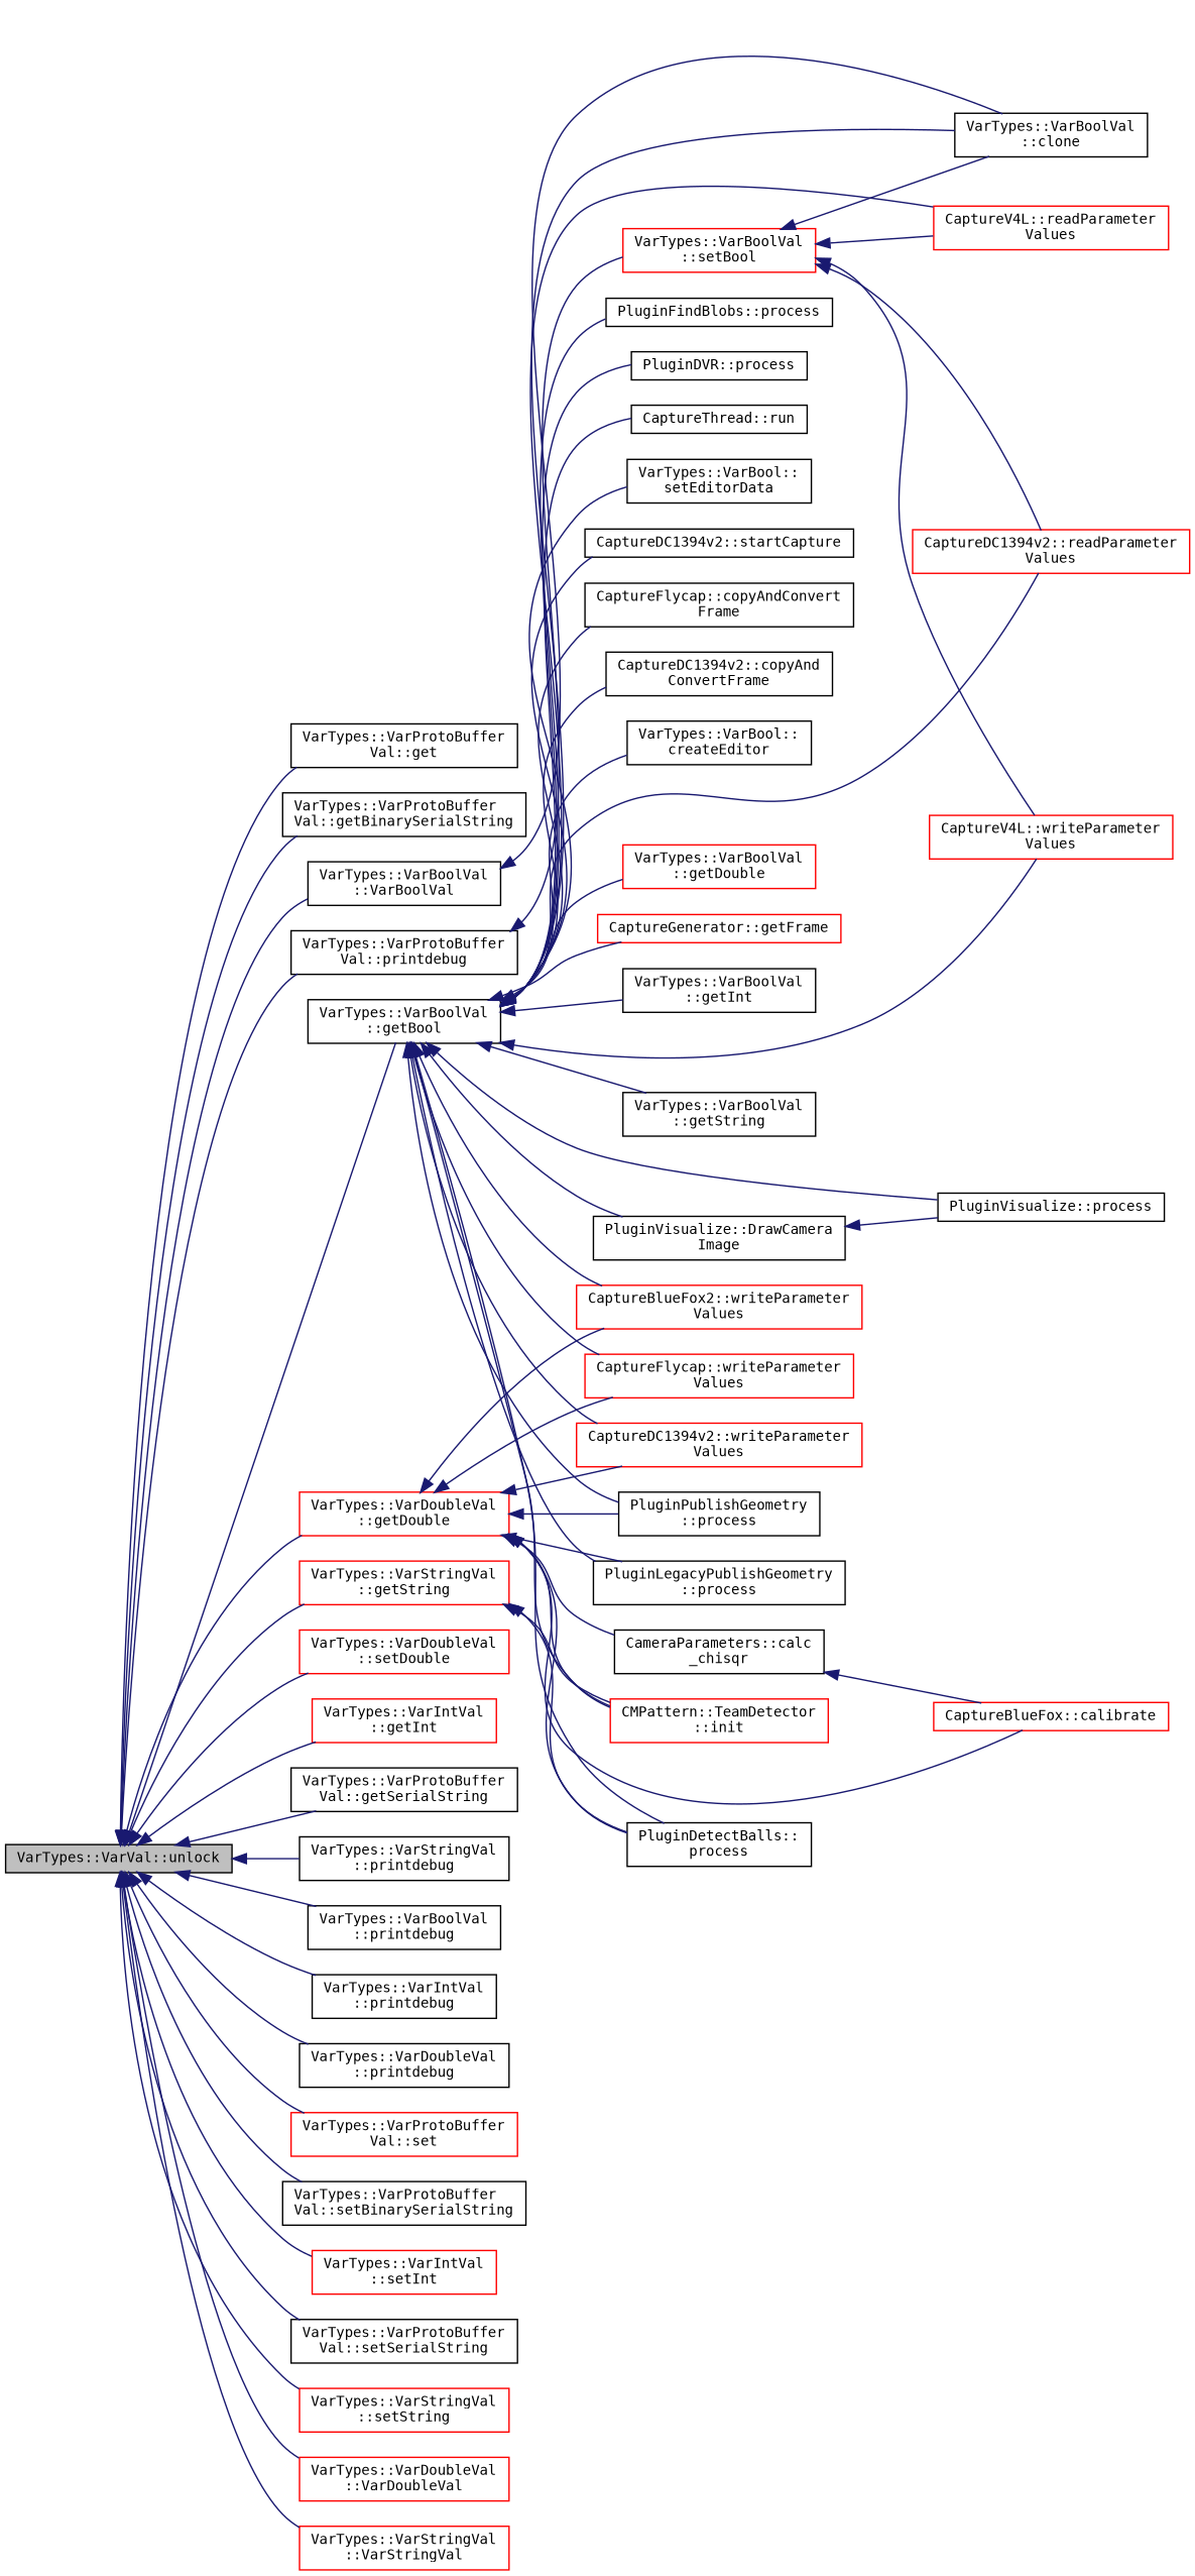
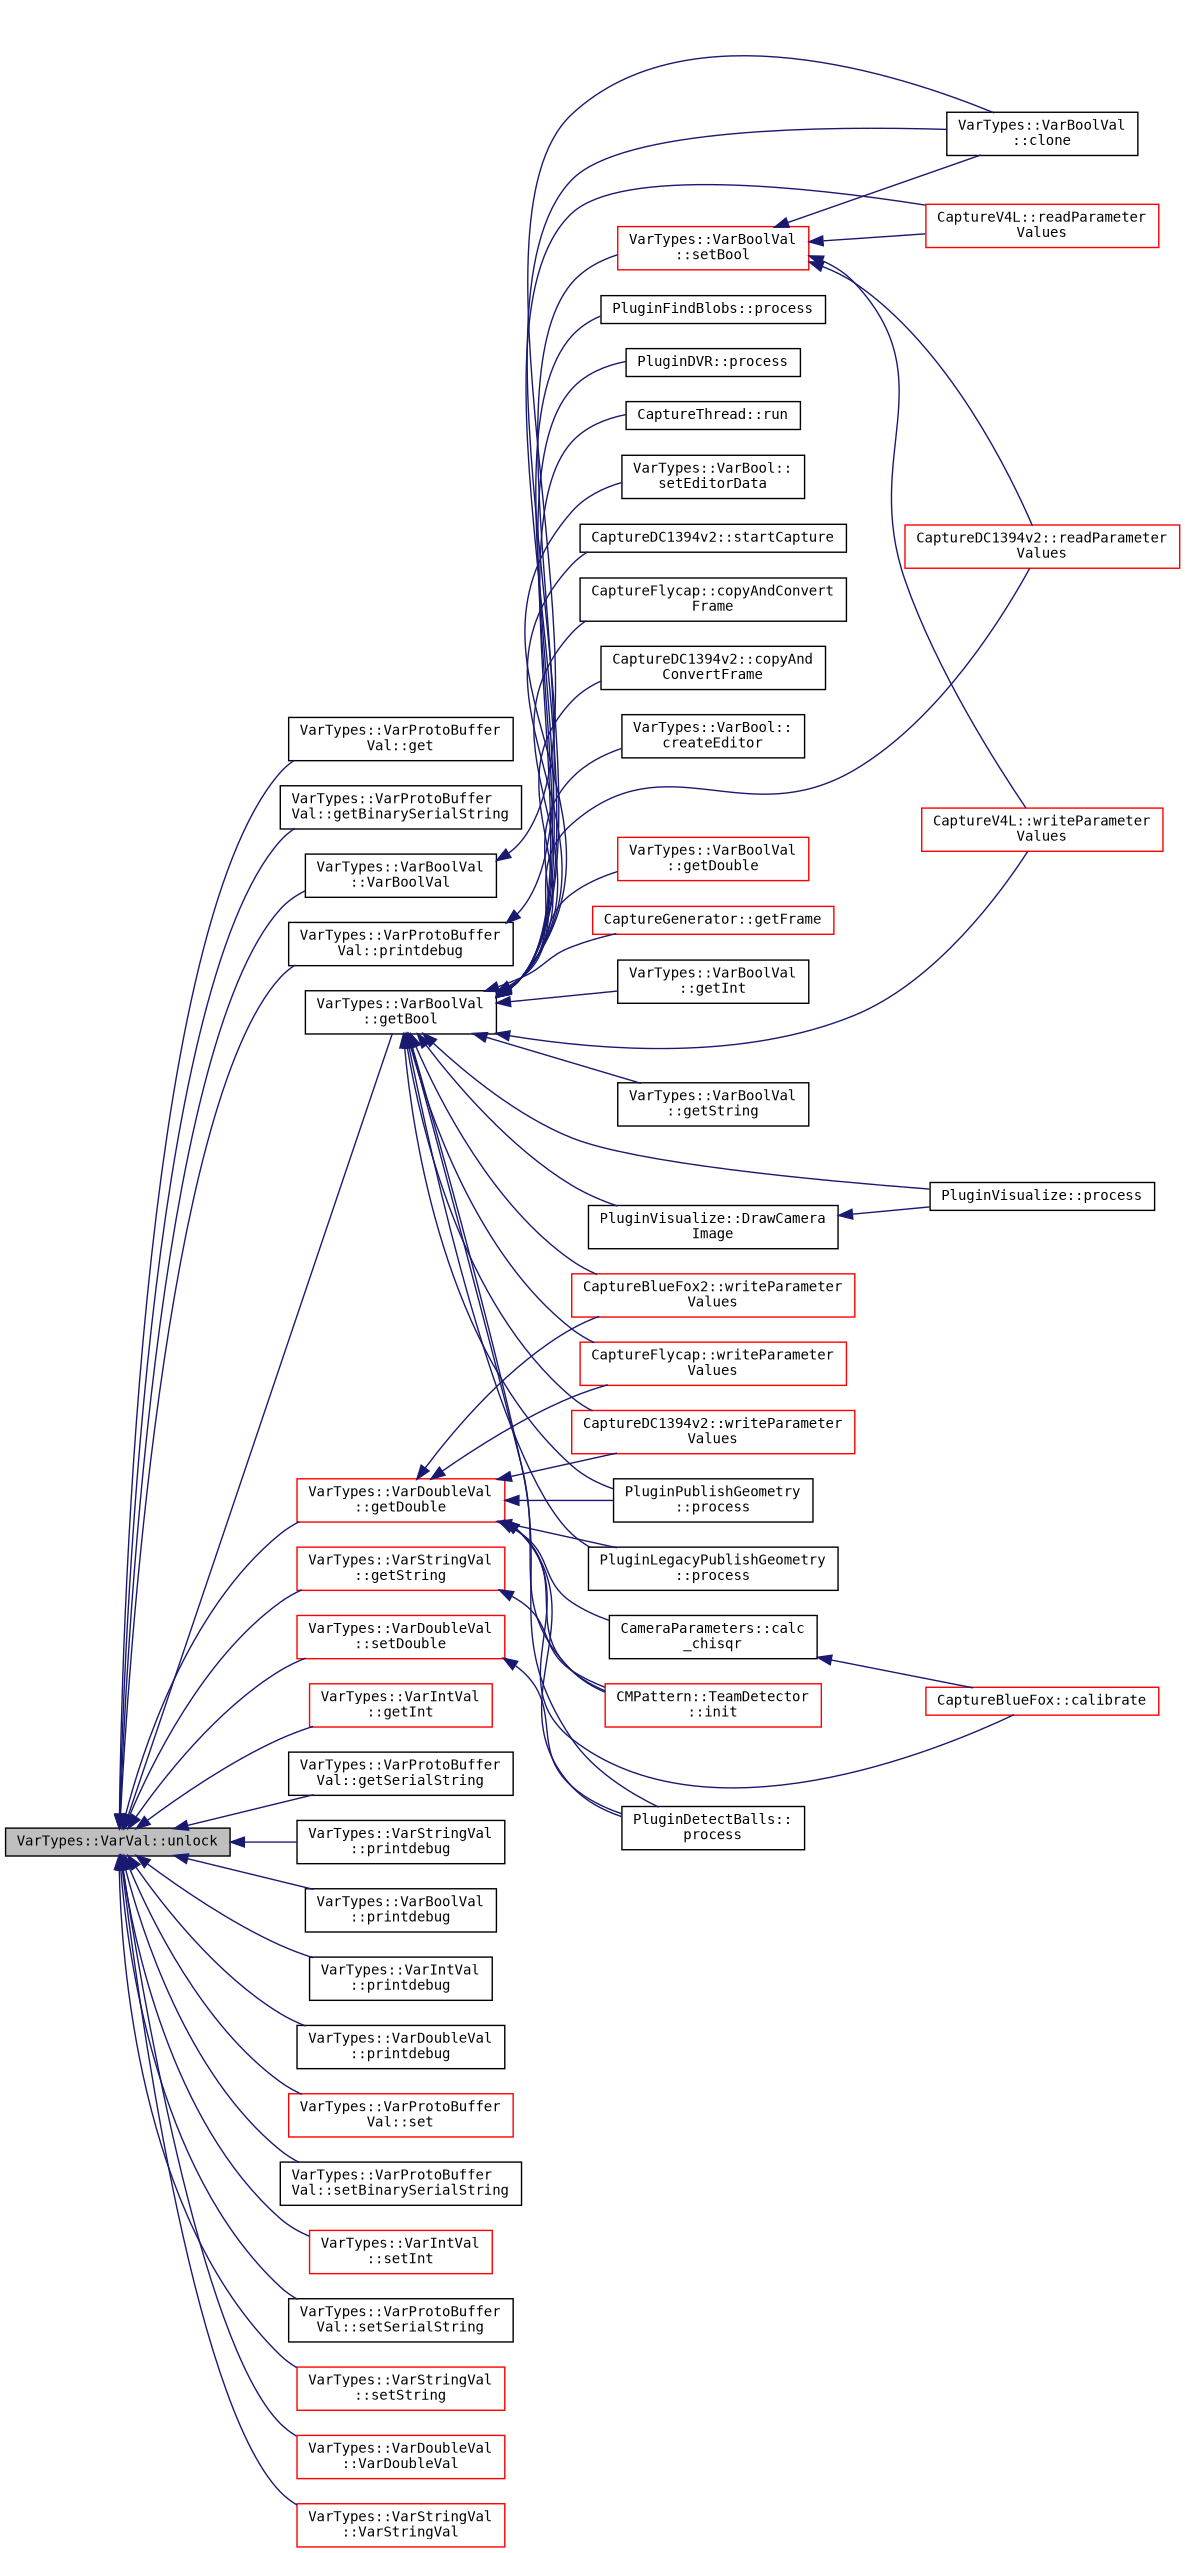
  digraph {
    fontname="DejaVu Sans Mono"
    rankdir=LR
    node [color=black fillcolor=white fontname="DejaVu Sans Mono" fontsize=10 shape=record style=filled]
    edge [color=midnightblue dir=back fontname="DejaVu Sans Mono" fontsize=10 labelfontname=Helvetica labelfontsize=10 style=solid]
    n1 [fillcolor=grey75 fontcolor=black height=0.2 label="VarTypes::VarVal::unlock" width=0.4]
    n2 [height=0.2 label="VarTypes::VarProtoBuffer\lVal::get" width=0.4]
    n3 [height=0.2 label="VarTypes::VarProtoBuffer\lVal::getBinarySerialString" width=0.4]
    n4 [height=0.2 label="VarTypes::VarBoolVal\l::getBool" width=0.4]
    n5 [color=red height=0.2 label="VarTypes::VarDoubleVal\l::getDouble" width=0.4]
    n6 [color=red height=0.2 label="VarTypes::VarIntVal\l::getInt" width=0.4]
    n7 [height=0.2 label="VarTypes::VarProtoBuffer\lVal::getSerialString" width=0.4]
    n8 [color=red height=0.2 label="VarTypes::VarStringVal\l::getString" width=0.4]
    n9 [height=0.2 label="VarTypes::VarStringVal\l::printdebug" width=0.4]
    n10 [height=0.2 label="VarTypes::VarBoolVal\l::printdebug" width=0.4]
    n11 [height=0.2 label="VarTypes::VarProtoBuffer\lVal::printdebug" width=0.4]
    n12 [height=0.2 label="VarTypes::VarIntVal\l::printdebug" width=0.4]
    n13 [height=0.2 label="VarTypes::VarDoubleVal\l::printdebug" width=0.4]
    n14 [color=red height=0.2 label="VarTypes::VarProtoBuffer\lVal::set" width=0.4]
    n15 [height=0.2 label="VarTypes::VarProtoBuffer\lVal::setBinarySerialString" width=0.4]
    n16 [color=red height=0.2 label="VarTypes::VarDoubleVal\l::setDouble" width=0.4]
    n17 [color=red height=0.2 label="VarTypes::VarIntVal\l::setInt" width=0.4]
    n18 [height=0.2 label="VarTypes::VarProtoBuffer\lVal::setSerialString" width=0.4]
    n19 [color=red height=0.2 label="VarTypes::VarStringVal\l::setString" width=0.4]
    n20 [height=0.2 label="VarTypes::VarBoolVal\l::VarBoolVal" width=0.4]
    n21 [color=red height=0.2 label="VarTypes::VarDoubleVal\l::VarDoubleVal" width=0.4]
    n22 [color=red height=0.2 label="VarTypes::VarStringVal\l::VarStringVal" width=0.4]
    n23 [height=0.2 label="VarTypes::VarBoolVal\l::clone" width=0.4]
    n24 [height=0.2 label="CaptureFlycap::copyAndConvert\lFrame" width=0.4]
    n25 [height=0.2 label="CaptureDC1394v2::copyAnd\lConvertFrame" width=0.4]
    n26 [height=0.2 label="VarTypes::VarBool::\lcreateEditor" width=0.4]
    n27 [height=0.2 label="PluginVisualize::DrawCamera\lImage" width=0.4]
    n28 [height=0.2 label="PluginVisualize::process" width=0.4]
    n29 [color=red height=0.2 label="VarTypes::VarBoolVal\l::getDouble" width=0.4]
    n30 [color=red height=0.2 label="CaptureGenerator::getFrame" width=0.4]
    n31 [height=0.2 label="VarTypes::VarBoolVal\l::getInt" width=0.4]
    n32 [height=0.2 label="VarTypes::VarBoolVal\l::getString" width=0.4]
    n33 [color=red height=0.2 label="CMPattern::TeamDetector\l::init" width=0.4]
    n34 [height=0.2 label="PluginFindBlobs::process" width=0.4]
    n35 [height=0.2 label="PluginPublishGeometry\l::process" width=0.4]
    n36 [height=0.2 label="PluginLegacyPublishGeometry\l::process" width=0.4]
    n37 [height=0.2 label="PluginDetectBalls::\lprocess" width=0.4]
    n38 [height=0.2 label="PluginDVR::process" width=0.4]
    n39 [color=red height=0.2 label="CaptureV4L::readParameter\lValues" width=0.4]
    n40 [color=red height=0.2 label="CaptureDC1394v2::readParameter\lValues" width=0.4]
    n41 [height=0.2 label="CaptureThread::run" width=0.4]
    n42 [height=0.2 label="VarTypes::VarBool::\lsetEditorData" width=0.4]
    n43 [height=0.2 label="CaptureDC1394v2::startCapture" width=0.4]
    n44 [color=red height=0.2 label="CaptureFlycap::writeParameter\lValues" width=0.4]
    n45 [color=red height=0.2 label="CaptureBlueFox2::writeParameter\lValues" width=0.4]
    n46 [color=red height=0.2 label="CaptureV4L::writeParameter\lValues" width=0.4]
    n47 [color=red height=0.2 label="CaptureDC1394v2::writeParameter\lValues" width=0.4]
    n48 [height=0.2 label="CameraParameters::calc\l_chisqr" width=0.4]
    n49 [color=red height=0.2 label="CaptureBlueFox::calibrate" width=0.4]
    n50 [color=red height=0.2 label="VarTypes::VarBoolVal\l::setBool" width=0.4]
    n1 -> n2
    n1 -> n3
    n1 -> n4
    n1 -> n5
    n1 -> n6
    n1 -> n7
    n1 -> n8
    n1 -> n9
    n1 -> n10
    n1 -> n11
    n1 -> n12
    n1 -> n13
    n1 -> n14
    n1 -> n15
    n1 -> n16
    n1 -> n17
    n1 -> n18
    n1 -> n19
    n1 -> n20
    n1 -> n21
    n1 -> n22
    n4 -> n23
    n4 -> n24
    n4 -> n25
    n4 -> n26
    n4 -> n27
    n4 -> n28
    n4 -> n29
    n4 -> n30
    n4 -> n31
    n4 -> n32
    n4 -> n33
    n4 -> n34
    n4 -> n35
    n4 -> n36
    n4 -> n37
    n4 -> n38
    n4 -> n39
    n4 -> n40
    n4 -> n41
    n4 -> n42
    n4 -> n43
    n4 -> n44
    n4 -> n45
    n4 -> n46
    n4 -> n47
    n5 -> n33
    n5 -> n35
    n5 -> n36
    n5 -> n37
    n5 -> n44
    n5 -> n45
    n5 -> n47
    n5 -> n48
    n5 -> n49
    n8 -> n33
-   n8 -> n37
+   n16 -> n37
    n11 -> n50
    n20 -> n23
    n27 -> n28
    n48 -> n49
    n50 -> n23
    n50 -> n39
    n50 -> n40
    n50 -> n46
  }
